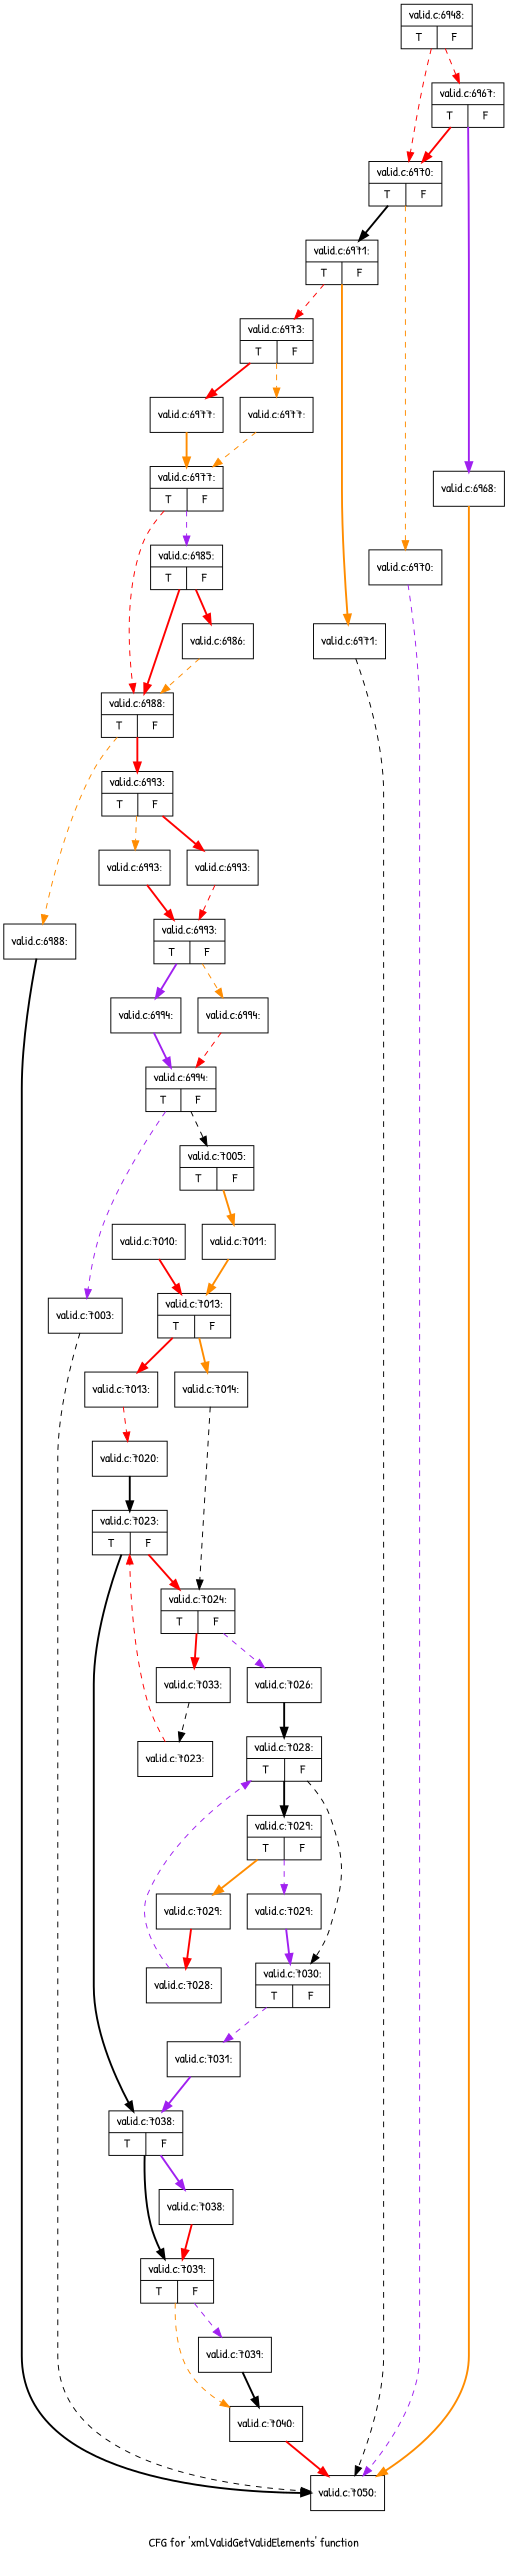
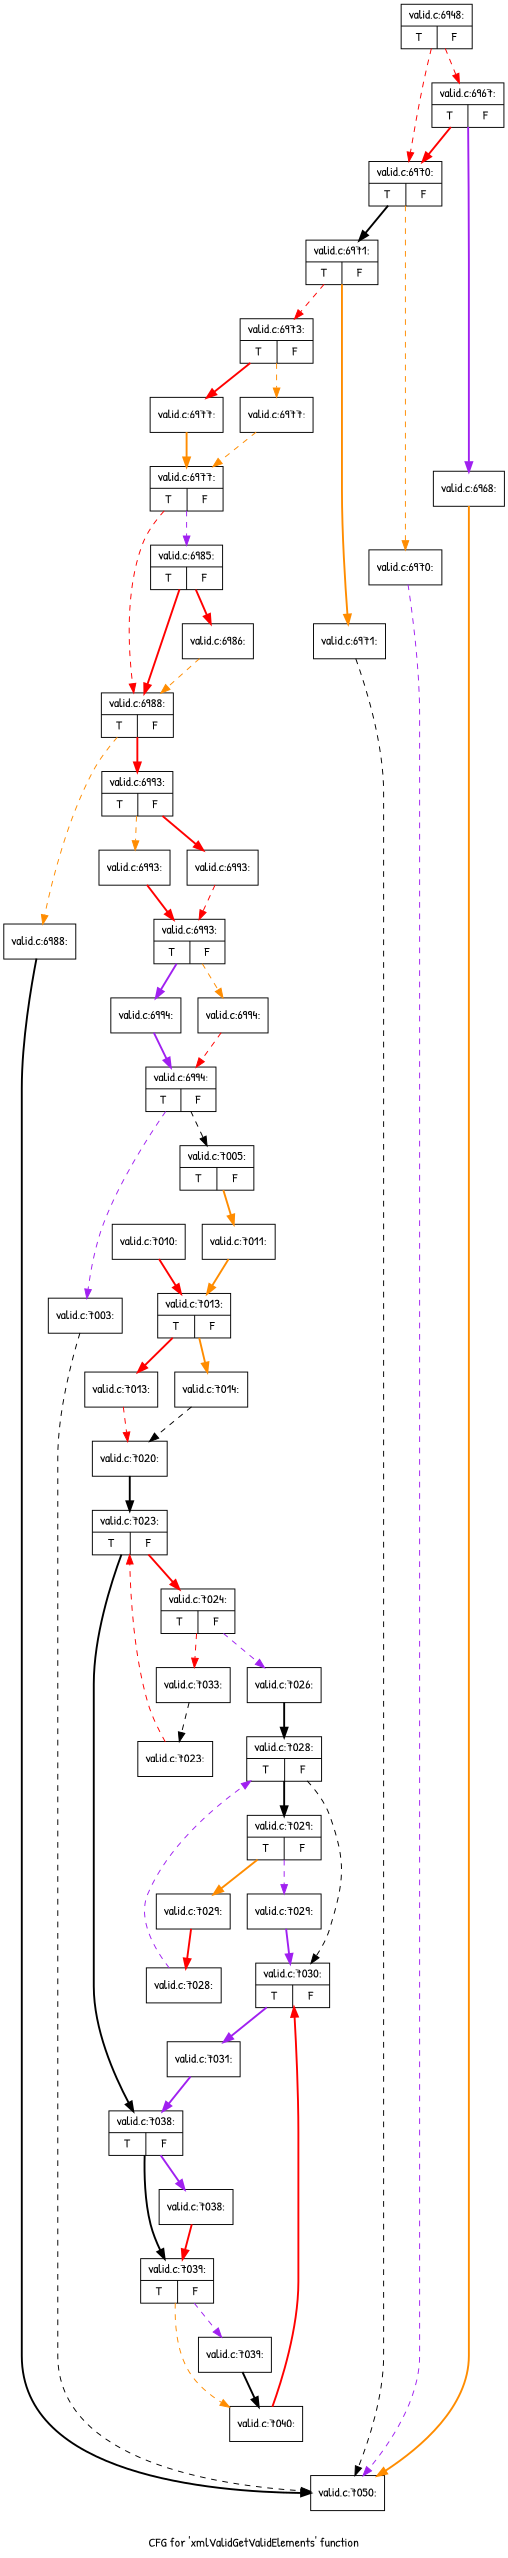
  digraph {
    fontname="Patrick Hand"
    label="CFG for 'xmlValidGetValidElements' function"
    node [fontname="Patrick Hand" shape=record]
    edge [color=red fontname="Patrick Hand" style=bold]
    n1 [label="{valid.c:6948:|{<s0>T|<s1>F}}"]
    n2 [label="{valid.c:6967:|{<s0>T|<s1>F}}"]
    n3 [label="{valid.c:6970:|{<s0>T|<s1>F}}"]
    n4 [label="{valid.c:6968:}"]
    n5 [label="{valid.c:6970:}"]
    n6 [label="{valid.c:6971:|{<s0>T|<s1>F}}"]
    n7 [label="{valid.c:7050:}"]
    n8 [label="{valid.c:6971:}"]
    n9 [label="{valid.c:6973:|{<s0>T|<s1>F}}"]
    n10 [label="{valid.c:6977:}"]
    n11 [label="{valid.c:6977:}"]
    n12 [label="{valid.c:6977:|{<s0>T|<s1>F}}"]
    n13 [label="{valid.c:6985:|{<s0>T|<s1>F}}"]
    n14 [label="{valid.c:6988:|{<s0>T|<s1>F}}"]
    n15 [label="{valid.c:6986:}"]
    n16 [label="{valid.c:6988:}"]
    n17 [label="{valid.c:6993:|{<s0>T|<s1>F}}"]
    n18 [label="{valid.c:6993:}"]
    n19 [label="{valid.c:6993:}"]
    n20 [label="{valid.c:6993:|{<s0>T|<s1>F}}"]
    n21 [label="{valid.c:6994:}"]
    n22 [label="{valid.c:6994:}"]
    n23 [label="{valid.c:6994:|{<s0>T|<s1>F}}"]
    n24 [label="{valid.c:7003:}"]
    n25 [label="{valid.c:7005:|{<s0>T|<s1>F}}"]
    n26 [label="{valid.c:7011:}"]
    n27 [label="{valid.c:7010:}"]
    n28 [label="{valid.c:7013:|{<s0>T|<s1>F}}"]
    n29 [label="{valid.c:7013:}"]
    n30 [label="{valid.c:7014:}"]
    n31 [label="{valid.c:7020:}"]
    n32 [label="{valid.c:7023:|{<s0>T|<s1>F}}"]
    n33 [label="{valid.c:7024:|{<s0>T|<s1>F}}"]
    n34 [label="{valid.c:7038:|{<s0>T|<s1>F}}"]
    n35 [label="{valid.c:7026:}"]
    n36 [label="{valid.c:7033:}"]
    n37 [label="{valid.c:7038:}"]
    n38 [label="{valid.c:7039:|{<s0>T|<s1>F}}"]
    n39 [label="{valid.c:7028:|{<s0>T|<s1>F}}"]
    n40 [label="{valid.c:7023:}"]
    n41 [label="{valid.c:7039:}"]
    n42 [label="{valid.c:7040:}"]
    n43 [label="{valid.c:7029:|{<s0>T|<s1>F}}"]
    n44 [label="{valid.c:7030:|{<s0>T|<s1>F}}"]
    n45 [label="{valid.c:7029:}"]
    n46 [label="{valid.c:7029:}"]
    n47 [label="{valid.c:7031:}"]
    n48 [label="{valid.c:7028:}"]
    n1 -> n2 [style=dashed]
    n1 -> n3 [style=dashed]
    n2 -> n3
    n2 -> n4 [color=purple]
    n3 -> n5 [color=darkorange style=dashed]
    n3 -> n6 [color=black]
    n4 -> n7 [color=darkorange]
    n5 -> n7 [color=purple style=dashed]
    n6 -> n8 [color=darkorange]
    n6 -> n9 [style=dashed]
    n8 -> n7 [color=black style=dashed]
    n9 -> n10
    n9 -> n11 [color=darkorange style=dashed]
    n10 -> n12 [color=darkorange]
    n11 -> n12 [color=darkorange style=dashed]
    n12 -> n13 [color=purple style=dashed]
    n12 -> n14 [style=dashed]
    n13 -> n14
    n13 -> n15
    n14 -> n16 [color=darkorange style=dashed]
    n14 -> n17
    n15 -> n14 [color=darkorange style=dashed]
    n16 -> n7 [color=black]
    n17 -> n18
    n17 -> n19 [color=darkorange style=dashed]
    n18 -> n20 [style=dashed]
    n19 -> n20
    n20 -> n21 [color=darkorange style=dashed]
    n20 -> n22 [color=purple]
    n21 -> n23 [style=dashed]
    n22 -> n23 [color=purple]
    n23 -> n24 [color=purple style=dashed]
    n23 -> n25 [color=black style=dashed]
    n24 -> n7 [color=black style=dashed]
    n25 -> n26 [color=darkorange]
    n26 -> n28 [color=darkorange]
    n27 -> n28
    n28 -> n29
    n28 -> n30 [color=darkorange]
    n29 -> n31 [style=dashed]
-   n30 -> n33 [color=black style=dashed]
+   n30 -> n31 [color=black style=dashed]
    n31 -> n32 [color=black]
    n32 -> n33
    n32 -> n34 [color=black]
    n33 -> n35 [color=purple style=dashed]
-   n33 -> n36
+   n33 -> n36 [style=dashed]
    n34 -> n37 [color=purple]
    n34 -> n38 [color=black]
    n35 -> n39 [color=black]
    n36 -> n40 [color=black style=dashed]
    n37 -> n38
    n38 -> n41 [color=purple style=dashed]
    n38 -> n42 [color=darkorange style=dashed]
    n39 -> n43 [color=black]
    n39 -> n44 [color=black style=dashed]
    n40 -> n32 [style=dashed]
    n41 -> n42 [color=black]
-   n42 -> n7
+   n42 -> n44
    n43 -> n45 [color=purple style=dashed]
    n43 -> n46 [color=darkorange]
-   n44 -> n47 [color=purple style=dashed]
+   n44 -> n47 [color=purple]
    n45 -> n44 [color=purple]
    n46 -> n48
    n47 -> n34 [color=purple]
    n48 -> n39 [color=purple style=dashed]
  }
